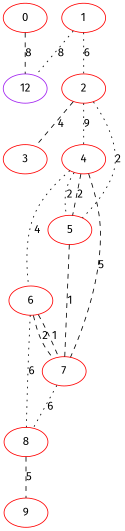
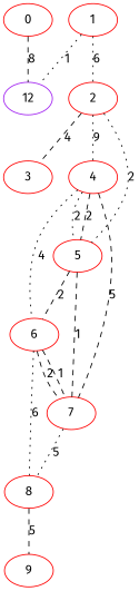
  graph {
    fontname="Fira Sans"
    node [color=red fontname="Fira Sans" weight=1]
    edge [fontname="Fira Sans" style=dashed]
    n1 [color=purple label=12 weight=4]
    0
    1
    2
    3
    4
    5
    6
    7
    8
    9
    0 -- n1 [label=8]
-   1 -- n1 [label=8 style=dotted]
+   1 -- n1 [label=1 style=dotted]
    1 -- 2 [label=6 style=dotted]
    2 -- 3 [label=4]
    2 -- 4 [label=9 style=dotted]
    2 -- 5 [label=2 style=dotted]
    4 -- 5 [label=2 style=dotted]
    4 -- 5 [label=2]
    4 -- 6 [label=4 style=dotted]
    4 -- 7 [label=5]
+   5 -- 6 [label=2]
    5 -- 7 [label=1]
    6 -- 7 [label=2]
    6 -- 7 [label=1]
    6 -- 8 [label=6 style=dotted]
-   7 -- 8 [label=6 style=dotted]
+   7 -- 8 [label=5 style=dotted]
    8 -- 9 [label=5]
  }
